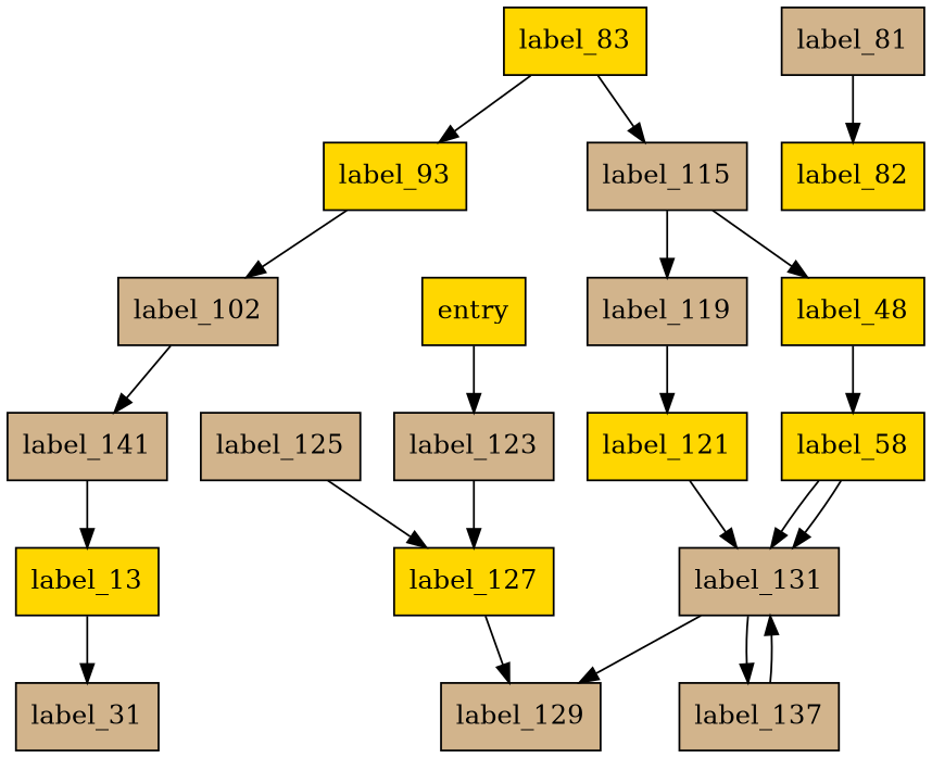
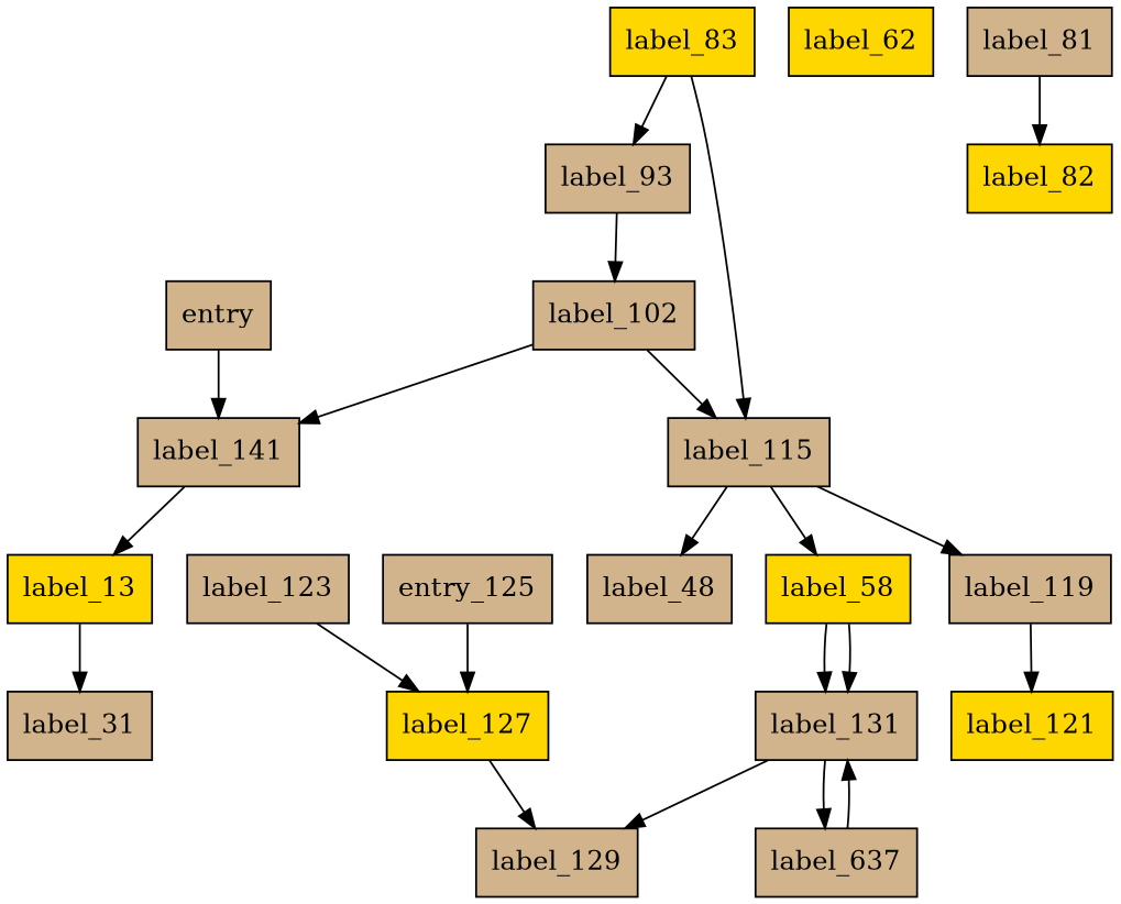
  digraph {
    node [fillcolor=tan shape=rectangle style=filled]
-   entry [fillcolor=gold]
+   entry
    label_141
    label_13 [fillcolor=gold]
    label_31
-   label_48 [fillcolor=gold]
+   label_48
    label_58 [fillcolor=gold]
    label_131
    label_129
-   label_137
+   label_137 [label=label_637]
+   label_62 [fillcolor=gold]
    label_82 [fillcolor=gold]
    label_81
    label_83 [fillcolor=gold]
-   label_93 [fillcolor=gold]
+   label_93
    label_115
    label_102
    label_119
    label_121 [fillcolor=gold]
    label_127 [fillcolor=gold]
    label_123
-   label_125
-   entry -> label_123
+   label_125 [label=entry_125]
+   entry -> label_141
    label_141 -> label_13
    label_13 -> label_31
-   label_48 -> label_58
+   label_115 -> label_58
    label_58 -> label_131
    label_58 -> label_131
    label_131 -> label_129
    label_131 -> label_137
    label_137 -> label_131
    label_81 -> label_82
    label_83 -> label_93
    label_83 -> label_115
    label_93 -> label_102
    label_115 -> label_48
    label_115 -> label_119
    label_102 -> label_141
+   label_102 -> label_115
    label_119 -> label_121
-   label_121 -> label_131
    label_127 -> label_129
    label_123 -> label_127
    label_125 -> label_127
  }
